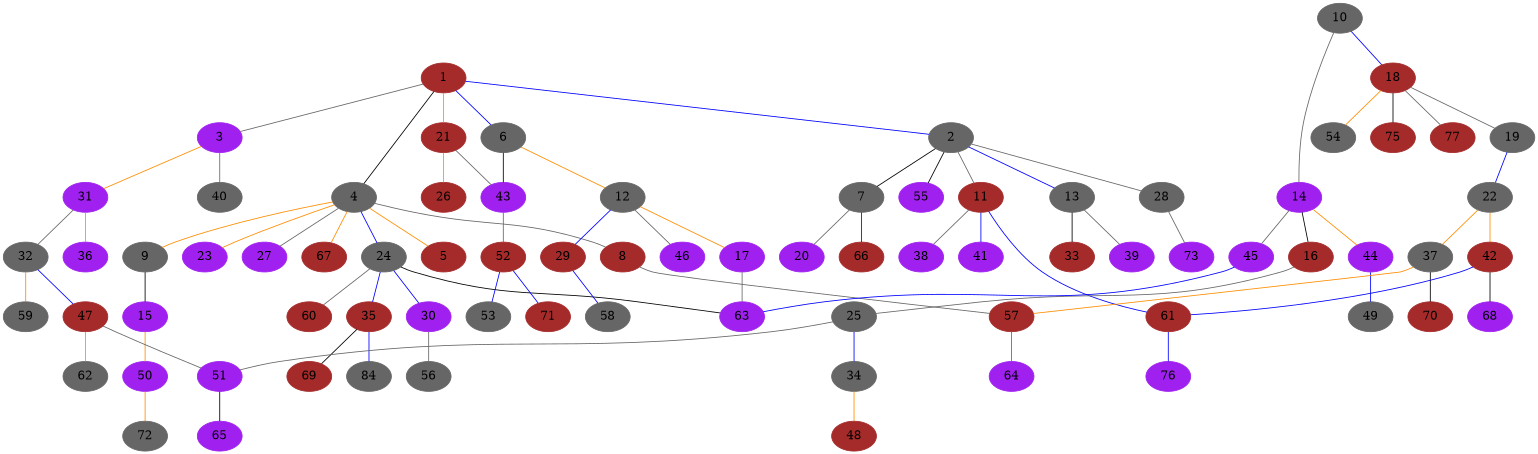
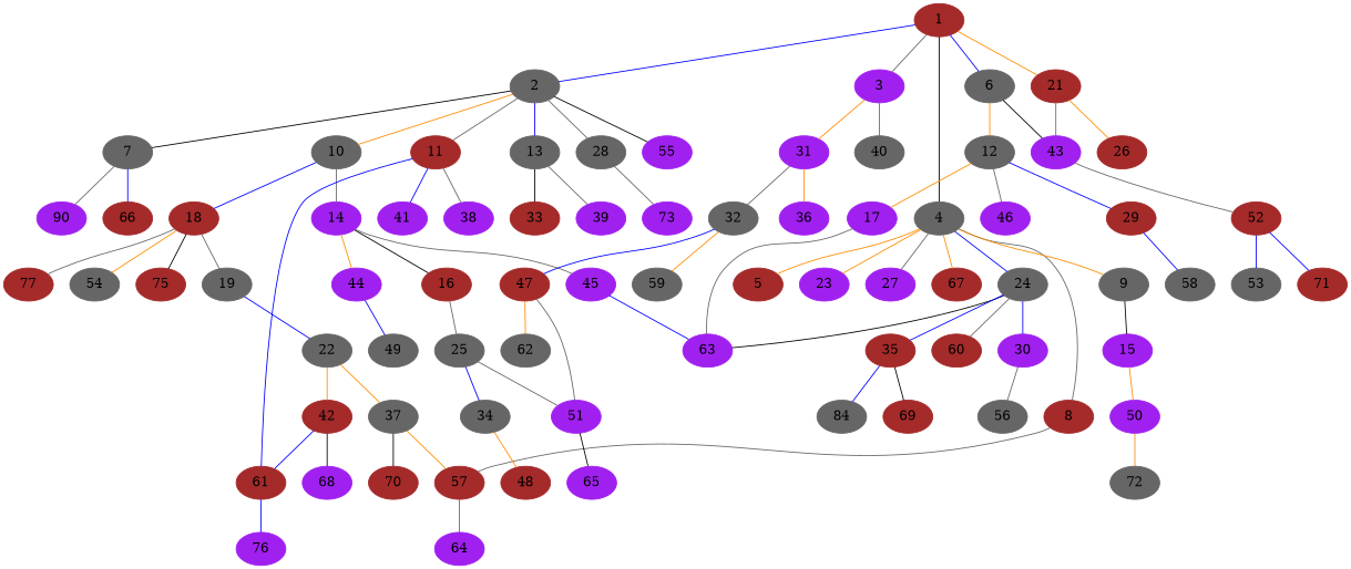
  graph {
    node [color=gray40 style=filled]
    edge [color=gray40]
    1 [color=brown]
    2
    3 [color=purple]
    4
    6
    21 [color=brown]
    7
    10
    11 [color=brown]
    13
    28
    55 [color=purple]
    31 [color=purple]
    40
    5 [color=brown]
    8 [color=brown]
    9
    23 [color=purple]
    24
    27 [color=purple]
    67 [color=brown]
    12
    43 [color=purple]
    26 [color=brown]
-   20 [color=purple]
+   20 [color=purple label=90]
    66 [color=brown]
    14 [color=purple]
    18 [color=brown]
    38 [color=purple]
    41 [color=purple]
    61 [color=brown]
    33 [color=brown]
    39 [color=purple]
    73 [color=purple]
    32
    36 [color=purple]
    57 [color=brown]
    15 [color=purple]
    63 [color=purple]
    30 [color=purple]
    35 [color=brown]
    60 [color=brown]
    17 [color=purple]
    29 [color=brown]
    46 [color=purple]
    52 [color=brown]
    64 [color=purple]
    50 [color=purple]
    16 [color=brown]
    44 [color=purple]
    45 [color=purple]
    19
    54
    75 [color=brown]
    77 [color=brown]
    76 [color=purple]
    58
    25
    49
    72
    34
    51 [color=purple]
    22
    37
    42 [color=brown]
    70 [color=brown]
    68 [color=purple]
    56
    69 [color=brown]
    n70 [label=84]
    48 [color=brown]
    65 [color=purple]
    47 [color=brown]
    59
    62
    53
    71 [color=brown]
    1 -- 2 [color=blue]
    1 -- 3
    1 -- 4 [color=black]
    1 -- 6 [color=blue]
    1 -- 21 [color=darkorange]
    2 -- 7 [color=black]
+   2 -- 10 [color=darkorange]
    2 -- 11
    2 -- 13 [color=blue]
    2 -- 28
    2 -- 55 [color=black]
    3 -- 31 [color=darkorange]
    3 -- 40
    4 -- 5 [color=darkorange]
    4 -- 8
    4 -- 9 [color=darkorange]
    4 -- 23 [color=darkorange]
    4 -- 24 [color=blue]
    4 -- 27
    4 -- 67 [color=darkorange]
    6 -- 12 [color=darkorange]
    6 -- 43 [color=black]
    21 -- 43
    21 -- 26 [color=darkorange]
    7 -- 20
    7 -- 66 [color=blue]
    10 -- 14
    10 -- 18 [color=blue]
    11 -- 38
    11 -- 41 [color=blue]
    11 -- 61 [color=blue]
    13 -- 33 [color=black]
    13 -- 39
    28 -- 73
    31 -- 32
    31 -- 36 [color=darkorange]
    8 -- 57
    9 -- 15 [color=black]
    24 -- 63 [color=black]
    24 -- 30 [color=blue]
    24 -- 35 [color=blue]
    24 -- 60
    12 -- 17 [color=darkorange]
    12 -- 29 [color=blue]
    12 -- 46
    43 -- 52
    14 -- 16 [color=black]
    14 -- 44 [color=darkorange]
    14 -- 45
    18 -- 19
    18 -- 54 [color=darkorange]
    18 -- 75 [color=black]
    18 -- 77
    61 -- 76 [color=blue]
    32 -- 47 [color=blue]
    32 -- 59 [color=darkorange]
    57 -- 64
    15 -- 50 [color=darkorange]
    30 -- 56
    35 -- 69 [color=black]
    35 -- n70 [color=blue]
    17 -- 63
    29 -- 58 [color=blue]
    52 -- 53 [color=blue]
    52 -- 71 [color=blue]
    50 -- 72 [color=darkorange]
    16 -- 25
    44 -- 49 [color=blue]
    45 -- 63 [color=blue]
    19 -- 22 [color=blue]
    25 -- 34 [color=blue]
    25 -- 51
    34 -- 48 [color=darkorange]
    51 -- 65 [color=black]
    22 -- 37 [color=darkorange]
    22 -- 42 [color=darkorange]
    37 -- 57 [color=darkorange]
    37 -- 70 [color=black]
    42 -- 61 [color=blue]
    42 -- 68 [color=black]
    47 -- 51
    47 -- 62 [color=darkorange]
  }
